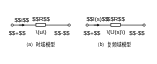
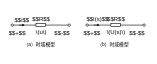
  <mxCell id="0" />
  <mxCell id="1" parent="0" />
  <mxCell id="2" value="$$-$$" style="text;resizable=1;autosize=1;align=center;verticalAlign=middle;points=[];fillColor=none;strokeColor=none;rounded=0;html=1;imageAspect=1;noLabel=0;recursiveResize=1;expand=1;editable=1;movable=1;rotatable=1;deletable=1;connectable=0;comic=0;fontSize=10;" parent="1" vertex="1"><mxGeometry x="95" y="43.5" width="15" height="20" as="geometry" /></mxCell>
  <mxCell id="3" value="$$+$$" style="text;html=1;resizable=1;autosize=1;align=center;verticalAlign=middle;points=[];fillColor=none;strokeColor=none;rounded=0;movable=1;rotatable=1;deletable=1;editable=1;connectable=0;fontSize=10;" parent="1" vertex="1"><mxGeometry x="20" y="43.5" width="15" height="20" as="geometry" /></mxCell>
  <mxCell id="4" value="$$R$$" style="text;html=1;resizable=1;autosize=1;align=center;verticalAlign=middle;points=[];fillColor=none;strokeColor=none;rounded=0;fontSize=10;movable=1;rotatable=1;deletable=1;editable=1;connectable=1;" parent="1" vertex="1"><mxGeometry x="59.5" y="20" width="16" height="20" as="geometry" /></mxCell>
  <mxCell id="5" value="" style="endArrow=none;html=1;rounded=0;fontSize=10;startSize=4;endSize=4;entryX=1;entryY=0.5;entryDx=0;entryDy=0;entryPerimeter=0;" parent="1" target="6" edge="1"><mxGeometry width="50" height="50" relative="1" as="geometry"><mxPoint x="30" y="41" as="sourcePoint" /><mxPoint x="294.5" y="-208.5" as="targetPoint" /></mxGeometry></mxCell>
  <mxCell id="6" value="" style="pointerEvents=1;verticalLabelPosition=bottom;shadow=0;dashed=0;align=center;html=1;verticalAlign=top;shape=mxgraph.electrical.resistors.resistor_1;fontSize=10;direction=west;" parent="1" vertex="1"><mxGeometry x="55" y="38.5" width="25" height="5" as="geometry" /></mxCell>
  <mxCell id="7" value="" style="endArrow=oval;html=1;rounded=0;fontSize=10;startSize=4;endSize=4;endFill=0;" parent="1" edge="1"><mxGeometry width="50" height="50" relative="1" as="geometry"><mxPoint x="30" y="41" as="sourcePoint" /><mxPoint x="20" y="41" as="targetPoint" /></mxGeometry></mxCell>
  <mxCell id="8" value="$$i$$" style="text;html=1;resizable=1;autosize=1;align=center;verticalAlign=middle;points=[];fillColor=none;strokeColor=none;rounded=0;fontSize=10;movable=1;rotatable=1;deletable=1;editable=1;connectable=0;" parent="1" vertex="1"><mxGeometry x="30" y="26" width="12" height="14" as="geometry" /></mxCell>
  <mxCell id="9" value="" style="endArrow=oval;html=1;rounded=0;exitX=0;exitY=0.5;exitDx=0;exitDy=0;endFill=0;endSize=4;startSize=4;exitPerimeter=0;" parent="1" source="6" edge="1"><mxGeometry width="50" height="50" relative="1" as="geometry"><mxPoint x="125" y="41" as="sourcePoint" /><mxPoint x="115" y="41" as="targetPoint" /></mxGeometry></mxCell>
  <mxCell id="10" value="" style="endArrow=classic;html=1;rounded=0;fontSize=10;endSize=2;" parent="1" edge="1"><mxGeometry width="50" height="50" relative="1" as="geometry"><mxPoint x="31" y="41" as="sourcePoint" /><mxPoint x="41" y="41" as="targetPoint" /></mxGeometry></mxCell>
  <mxCell id="11" value="\(u\)" style="text;html=1;resizable=1;autosize=1;align=center;verticalAlign=middle;points=[];fillColor=none;strokeColor=none;rounded=0;comic=0;movable=1;rotatable=1;deletable=1;editable=1;connectable=1;fontSize=10;" parent="1" vertex="1"><mxGeometry x="61.25" y="43.5" width="12.5" height="17.5" as="geometry" /></mxCell>
  <mxCell id="12" value="（a）时域模型" style="text;html=1;align=center;verticalAlign=middle;resizable=0;points=[];autosize=1;strokeColor=none;fillColor=none;fontSize=8;" vertex="1" parent="1"><mxGeometry x="32" y="63.5" width="65" height="20" as="geometry" /></mxCell>
  <mxCell id="13" value="$$-$$" style="text;resizable=1;autosize=1;align=center;verticalAlign=middle;points=[];fillColor=none;strokeColor=none;rounded=0;html=1;imageAspect=1;noLabel=0;recursiveResize=1;expand=1;editable=1;movable=1;rotatable=1;deletable=1;connectable=0;comic=0;fontSize=10;" vertex="1" parent="1"><mxGeometry x="220" y="43.5" width="15" height="20" as="geometry" /></mxCell>
  <mxCell id="14" value="$$+$$" style="text;html=1;resizable=1;autosize=1;align=center;verticalAlign=middle;points=[];fillColor=none;strokeColor=none;rounded=0;movable=1;rotatable=1;deletable=1;editable=1;connectable=0;fontSize=10;" vertex="1" parent="1"><mxGeometry x="145" y="43.5" width="15" height="20" as="geometry" /></mxCell>
  <mxCell id="15" value="$$R$$" style="text;html=1;resizable=1;autosize=1;align=center;verticalAlign=middle;points=[];fillColor=none;strokeColor=none;rounded=0;fontSize=10;movable=1;rotatable=1;deletable=1;editable=1;connectable=1;" vertex="1" parent="1"><mxGeometry x="184.5" y="20" width="16" height="20" as="geometry" /></mxCell>
  <mxCell id="16" value="" style="endArrow=none;html=1;rounded=0;fontSize=10;startSize=4;endSize=4;entryX=1;entryY=0.5;entryDx=0;entryDy=0;entryPerimeter=0;" edge="1" parent="1" target="17"><mxGeometry width="50" height="50" relative="1" as="geometry"><mxPoint x="155" y="41" as="sourcePoint" /><mxPoint x="419.5" y="-208.5" as="targetPoint" /></mxGeometry></mxCell>
  <mxCell id="17" value="" style="pointerEvents=1;verticalLabelPosition=bottom;shadow=0;dashed=0;align=center;html=1;verticalAlign=top;shape=mxgraph.electrical.resistors.resistor_1;fontSize=10;direction=west;" vertex="1" parent="1"><mxGeometry x="180" y="38.5" width="25" height="5" as="geometry" /></mxCell>
  <mxCell id="18" value="" style="endArrow=oval;html=1;rounded=0;fontSize=10;startSize=4;endSize=4;endFill=0;" edge="1" parent="1"><mxGeometry width="50" height="50" relative="1" as="geometry"><mxPoint x="155" y="41" as="sourcePoint" /><mxPoint x="145" y="41" as="targetPoint" /></mxGeometry></mxCell>
  <mxCell id="19" value="$$I(s)$$" style="text;html=1;resizable=1;autosize=1;align=center;verticalAlign=middle;points=[];fillColor=none;strokeColor=none;rounded=0;fontSize=10;movable=1;rotatable=1;deletable=1;editable=1;connectable=0;" vertex="1" parent="1"><mxGeometry x="150" y="20" width="24" height="20" as="geometry" /></mxCell>
  <mxCell id="20" value="" style="endArrow=oval;html=1;rounded=0;exitX=0;exitY=0.5;exitDx=0;exitDy=0;endFill=0;endSize=4;startSize=4;exitPerimeter=0;" edge="1" parent="1" source="17"><mxGeometry width="50" height="50" relative="1" as="geometry"><mxPoint x="250" y="41" as="sourcePoint" /><mxPoint x="240" y="41" as="targetPoint" /></mxGeometry></mxCell>
  <mxCell id="21" value="" style="endArrow=classic;html=1;rounded=0;fontSize=10;endSize=2;" edge="1" parent="1"><mxGeometry width="50" height="50" relative="1" as="geometry"><mxPoint x="156" y="41" as="sourcePoint" /><mxPoint x="166" y="41" as="targetPoint" /></mxGeometry></mxCell>
  <mxCell id="22" value="\(U(s)\)" style="text;html=1;resizable=1;autosize=1;align=center;verticalAlign=middle;points=[];fillColor=none;strokeColor=none;rounded=0;comic=0;movable=1;rotatable=1;deletable=1;editable=1;connectable=1;fontSize=10;" vertex="1" parent="1"><mxGeometry x="170.25" y="42.5" width="45" height="20" as="geometry" /></mxCell>
- <mxCell id="23" value="（b）复频域模型" style="text;html=1;align=center;verticalAlign=middle;resizable=0;points=[];autosize=1;strokeColor=none;fillColor=none;fontSize=8;" vertex="1" parent="1"><mxGeometry x="150" y="63.5" width="75" height="20" as="geometry" /></mxCell>
+ <mxCell id="23" value="（b）时域模型" style="text;html=1;align=center;verticalAlign=middle;resizable=0;points=[];autosize=1;strokeColor=none;fillColor=none;fontSize=8;" vertex="1" parent="1"><mxGeometry x="150" y="63.5" width="75" height="20" as="geometry" /></mxCell>
